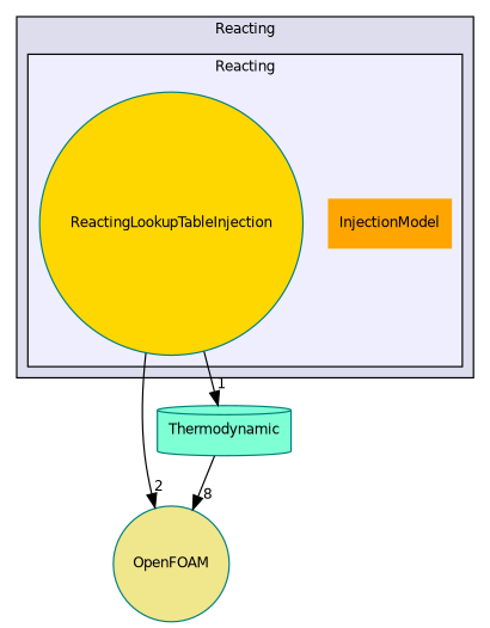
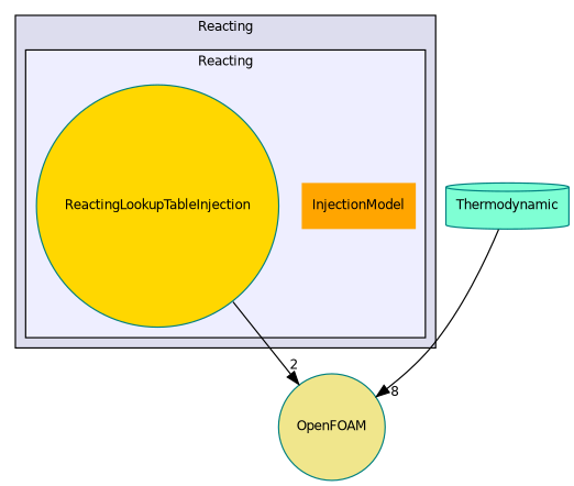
  digraph {
    compound=true
    node [color=teal fontname=Helvetica fontsize=10 shape=circle style=filled]
    edge [labeldistance=1.5 labelfontname=Helvetica labelfontsize=10]
    n1 [color=darkgreen fillcolor=orange label=InjectionModel shape=plaintext]
    n2 [fillcolor=gold label=ReactingLookupTableInjection]
    n3 [fillcolor=khaki label=OpenFOAM]
    n4 [fillcolor=aquamarine label=Thermodynamic shape=cylinder]
    subgraph cluster_1 {
      bgcolor="#ddddee"
      fontname=Helvetica
      fontsize=10
      label=Reacting
      pencolor=black
      subgraph cluster_2 {
        bgcolor="#eeeeff"
        fontname=Helvetica
        fontsize=10
        label=Reacting
        pencolor=black
        n1
        n2
      }
    }
    n2 -> n3 [headlabel=2]
-   n2 -> n4 [headlabel=1]
    n4 -> n3 [headlabel=8]
  }
